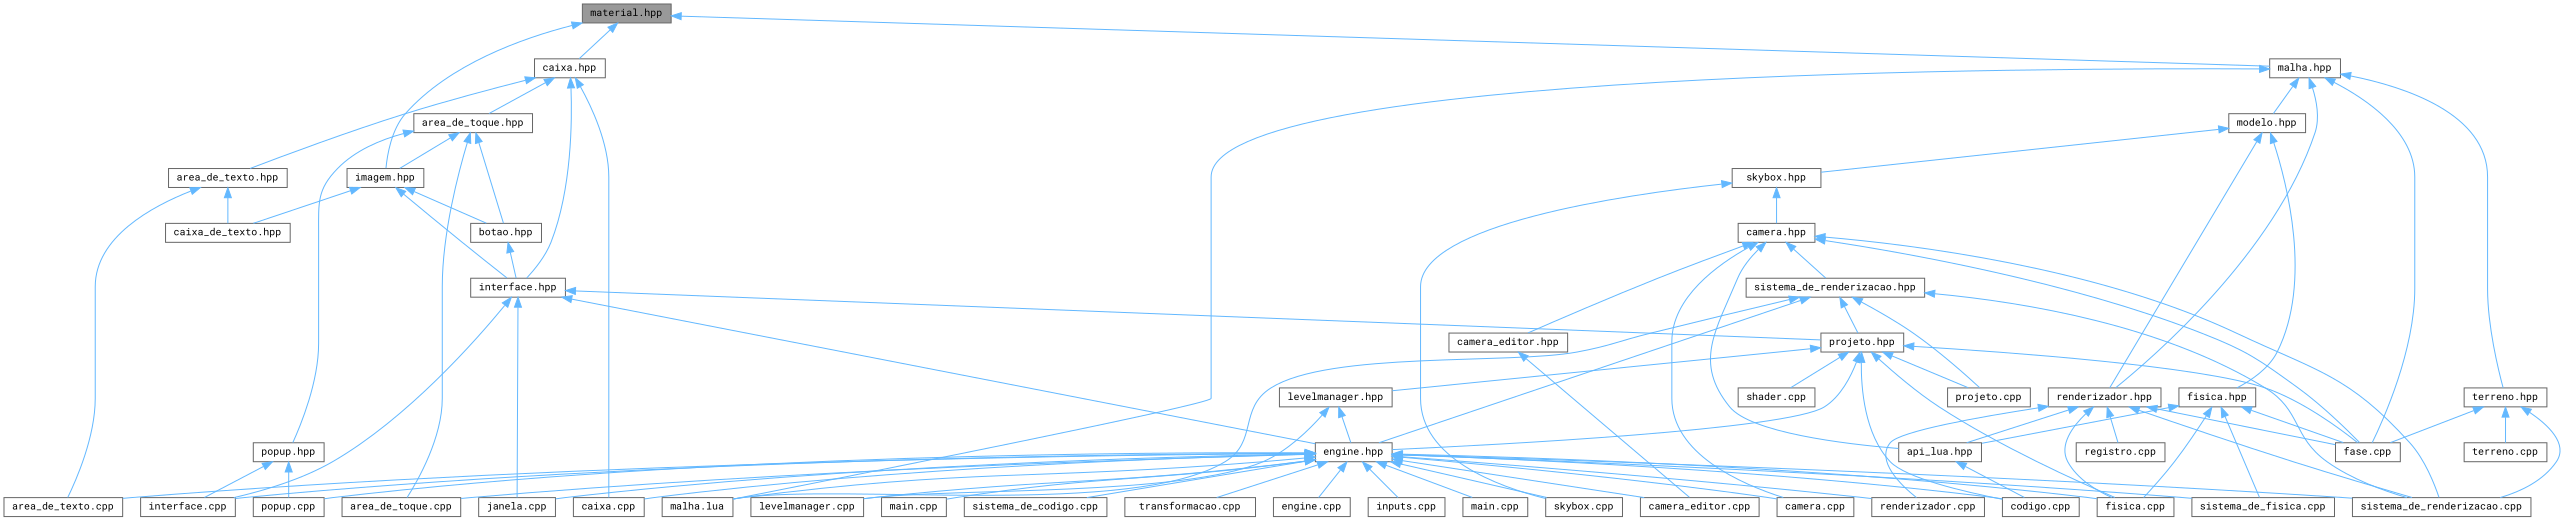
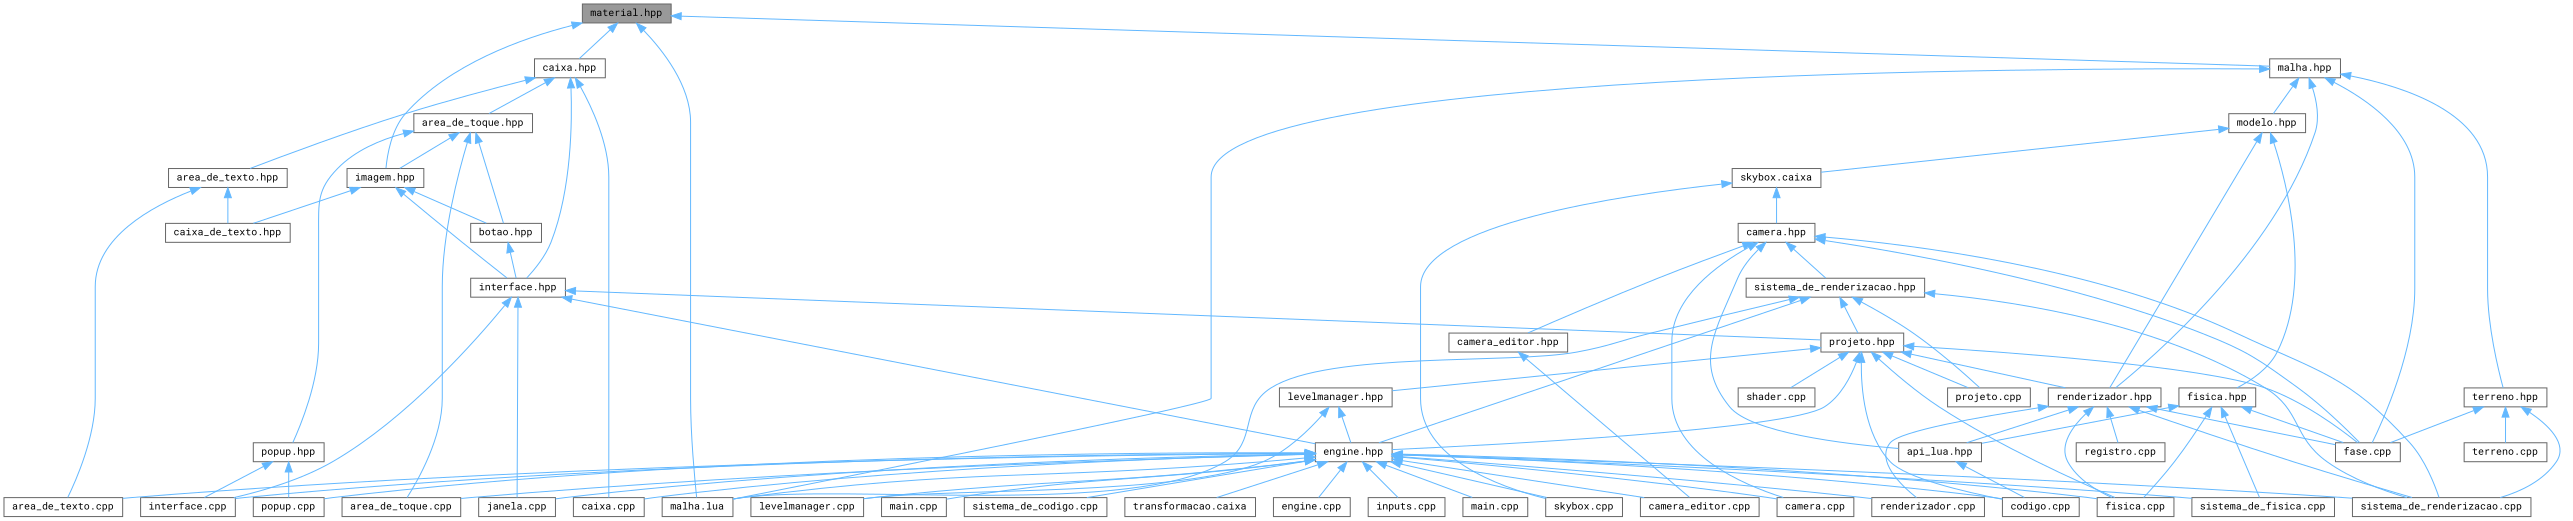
  digraph {
    fontname="Roboto Mono"
    node [color=grey40 fillcolor=white fontname="Roboto Mono" fontsize=10 shape=box style=filled]
    edge [color=steelblue1 dir=back fontname="Roboto Mono" fontsize=10 labelfontname=Helvetica labelfontsize=10 style=solid]
    n1 [color=gray40 fillcolor=grey60 fontcolor=black height=0.2 label="material.hpp" width=0.4]
    n2 [height=0.2 label="caixa.hpp" width=0.4]
    n3 [height=0.2 label="malha.lua" width=0.4]
    n4 [height=0.2 label="imagem.hpp" width=0.4]
    n5 [height=0.2 label="malha.hpp" width=0.4]
    n6 [height=0.2 label="area_de_texto.hpp" width=0.4]
    n7 [height=0.2 label="interface.hpp" width=0.4]
    n8 [height=0.2 label="caixa.cpp" width=0.4]
    n9 [height=0.2 label="area_de_toque.hpp" width=0.4]
    n10 [height=0.2 label="caixa_de_texto.hpp" width=0.4]
    n11 [height=0.2 label="botao.hpp" width=0.4]
    n12 [height=0.2 label="fase.cpp" width=0.4]
    n13 [height=0.2 label="renderizador.hpp" width=0.4]
    n14 [height=0.2 label="modelo.hpp" width=0.4]
    n15 [height=0.2 label="terreno.hpp" width=0.4]
    n16 [height=0.2 label="area_de_texto.cpp" width=0.4]
    n17 [height=0.2 label="engine.hpp" width=0.4]
    n18 [height=0.2 label="interface.cpp" width=0.4]
    n19 [height=0.2 label="janela.cpp" width=0.4]
    n20 [height=0.2 label="projeto.hpp" width=0.4]
    n21 [height=0.2 label="area_de_toque.cpp" width=0.4]
    n22 [height=0.2 label="popup.hpp" width=0.4]
    n23 [height=0.2 label="camera.cpp" width=0.4]
    n24 [height=0.2 label="camera_editor.cpp" width=0.4]
    n25 [height=0.2 label="codigo.cpp" width=0.4]
    n26 [height=0.2 label="engine.cpp" width=0.4]
    n27 [height=0.2 label="fisica.cpp" width=0.4]
    n28 [height=0.2 label="inputs.cpp" width=0.4]
    n29 [height=0.2 label="levelmanager.cpp" width=0.4]
    n30 [height=0.2 label="main.cpp" width=0.4]
    n31 [height=0.2 label="main.cpp" width=0.4]
    n32 [height=0.2 label="popup.cpp" width=0.4]
    n33 [height=0.2 label="renderizador.cpp" width=0.4]
    n34 [height=0.2 label="sistema_de_codigo.cpp" width=0.4]
    n35 [height=0.2 label="sistema_de_fisica.cpp" width=0.4]
    n36 [height=0.2 label="sistema_de_renderizacao.cpp" width=0.4]
    n37 [height=0.2 label="skybox.cpp" width=0.4]
-   n38 [height=0.2 label="transformacao.cpp" width=0.4]
+   n38 [height=0.2 label="transformacao.caixa" width=0.4]
    n39 [height=0.2 label="levelmanager.hpp" width=0.4]
    n40 [height=0.2 label="projeto.cpp" width=0.4]
    n41 [height=0.2 label="shader.cpp" width=0.4]
    n42 [height=0.2 label="api_lua.hpp" width=0.4]
    n43 [height=0.2 label="registro.cpp" width=0.4]
    n44 [height=0.2 label="fisica.hpp" width=0.4]
-   n45 [height=0.2 label="skybox.hpp" width=0.4]
+   n45 [height=0.2 label="skybox.caixa" width=0.4]
    n46 [height=0.2 label="terreno.cpp" width=0.4]
    n47 [height=0.2 label="camera.hpp" width=0.4]
    n48 [height=0.2 label="camera_editor.hpp" width=0.4]
    n49 [height=0.2 label="sistema_de_renderizacao.hpp" width=0.4]
    n1 -> n2
+   n1 -> n3
    n1 -> n4
    n1 -> n5
    n2 -> n6
    n2 -> n7
    n2 -> n8
    n2 -> n9
    n4 -> n7
    n4 -> n10
    n4 -> n11
    n5 -> n3
    n5 -> n12
    n5 -> n13
    n5 -> n14
    n5 -> n15
    n6 -> n10
    n6 -> n16
    n7 -> n17
    n7 -> n18
    n7 -> n19
    n7 -> n20
    n9 -> n4
    n9 -> n11
    n9 -> n21
    n9 -> n22
    n11 -> n7
    n13 -> n12
    n13 -> n27
    n13 -> n33
    n13 -> n36
    n13 -> n42
    n13 -> n43
    n14 -> n13
    n14 -> n44
    n14 -> n45
    n15 -> n12
    n15 -> n36
    n15 -> n46
    n17 -> n3
    n17 -> n8
    n17 -> n16
    n17 -> n18
    n17 -> n19
    n17 -> n21
    n17 -> n23
    n17 -> n24
    n17 -> n25
    n17 -> n26
    n17 -> n27
    n17 -> n28
    n17 -> n29
    n17 -> n30
    n17 -> n31
    n17 -> n32
    n17 -> n33
    n17 -> n34
    n17 -> n35
    n17 -> n36
    n17 -> n37
    n17 -> n38
    n20 -> n12
+   n20 -> n13
    n20 -> n17
    n20 -> n25
    n20 -> n27
    n20 -> n39
    n20 -> n40
    n20 -> n41
    n22 -> n18
    n22 -> n32
    n39 -> n17
    n39 -> n29
    n42 -> n25
    n44 -> n12
    n44 -> n27
    n44 -> n35
    n44 -> n42
    n45 -> n37
    n45 -> n47
    n47 -> n12
    n47 -> n23
    n47 -> n36
    n47 -> n42
    n47 -> n48
    n47 -> n49
    n48 -> n24
    n49 -> n3
    n49 -> n17
    n49 -> n20
    n49 -> n36
    n49 -> n40
  }
